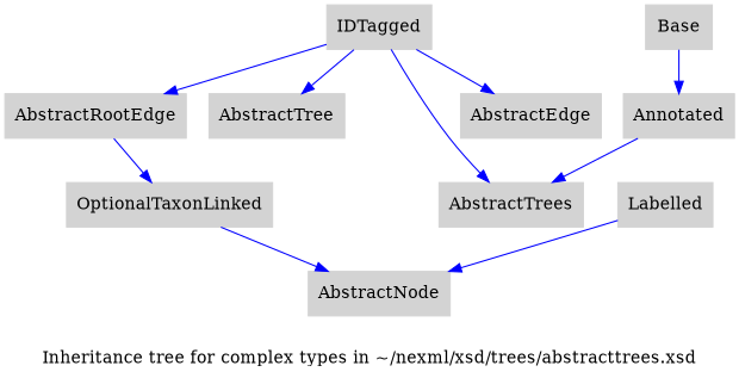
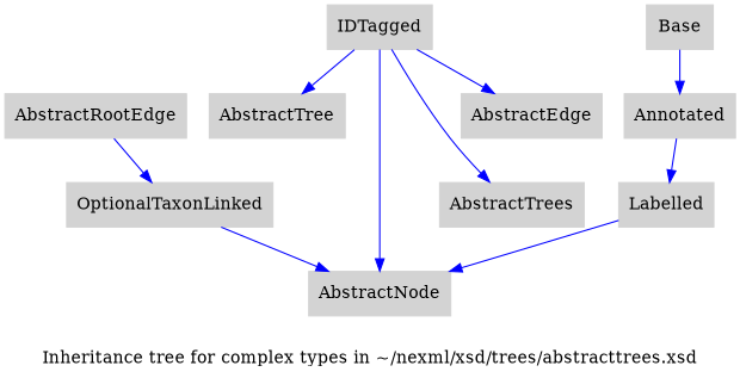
  digraph {
    label="Inheritance tree for complex types in ~/nexml/xsd/trees/abstracttrees.xsd"
    node [color=lightgrey shape=box style=filled]
    edge [color=blue]
    IDTagged
    AbstractEdge
    AbstractRootEdge
    AbstractTree
    AbstractTrees
    OptionalTaxonLinked
    AbstractNode
    Labelled
    Annotated
    Base
    IDTagged -> AbstractEdge
-   IDTagged -> AbstractRootEdge
+   IDTagged -> AbstractNode
    IDTagged -> AbstractTree
    IDTagged -> AbstractTrees
    AbstractRootEdge -> OptionalTaxonLinked
    OptionalTaxonLinked -> AbstractNode
    Labelled -> AbstractNode
-   Annotated -> AbstractTrees
+   Annotated -> Labelled
    Base -> Annotated
  }
